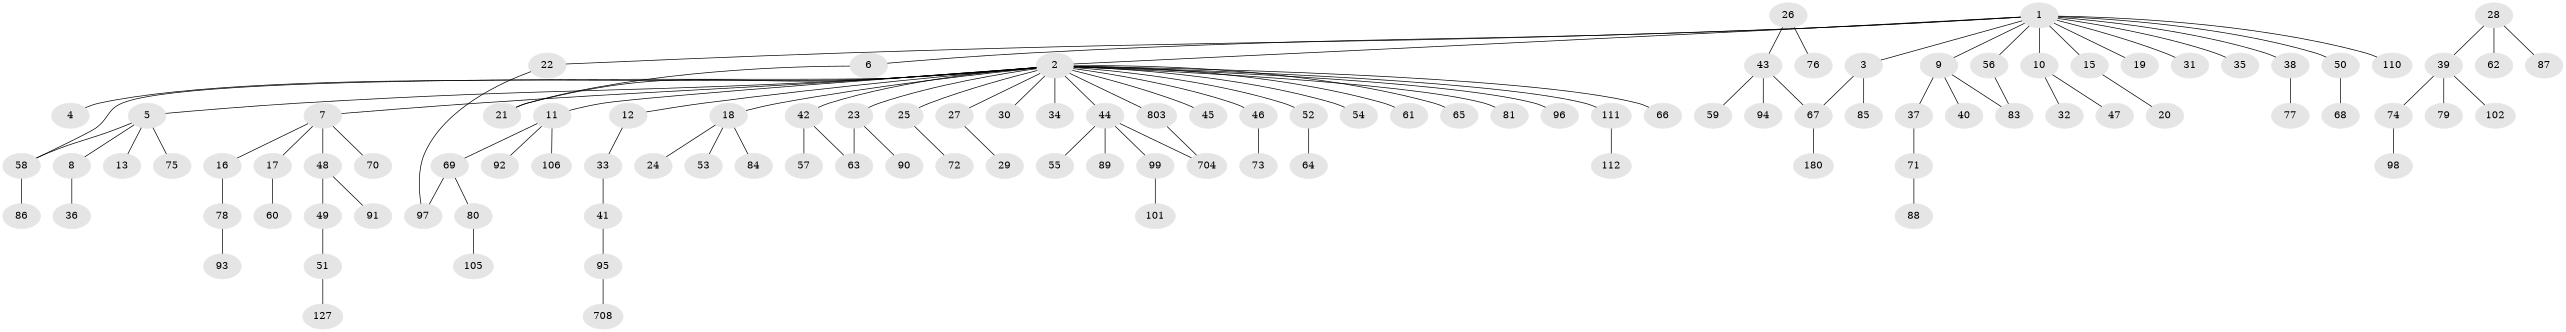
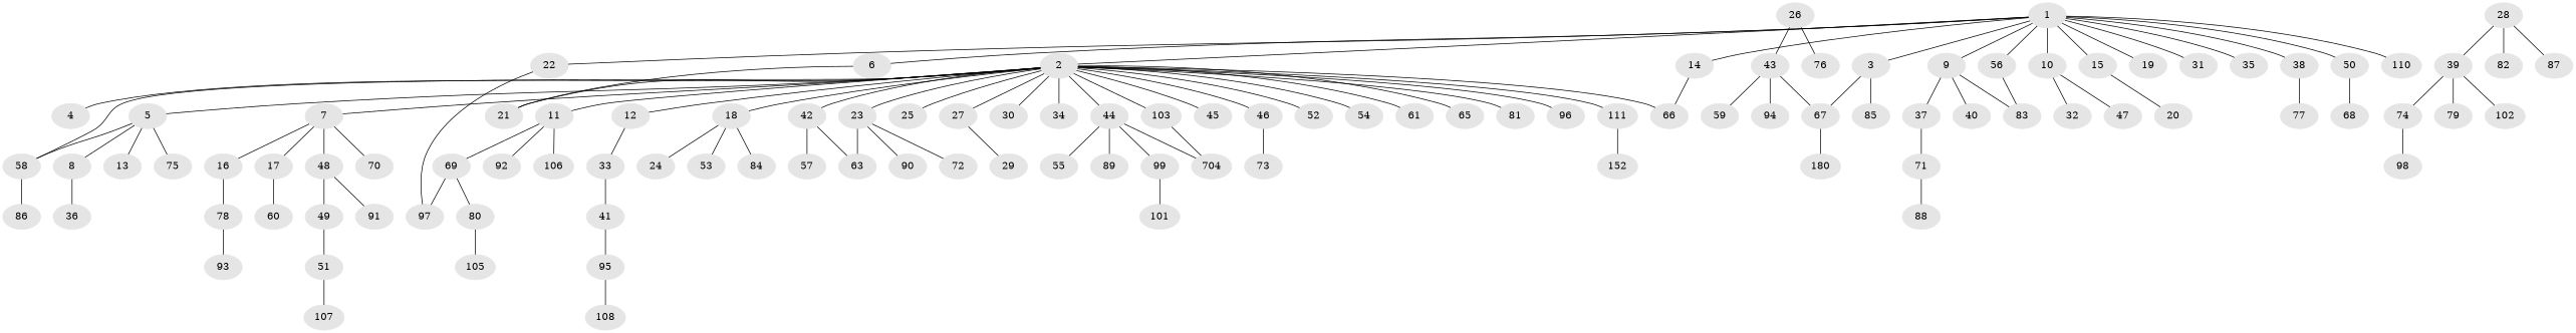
  graph {
    node [color=gray90 style=filled]
    1
    2
    3
    6
    9
    10
+   14
    15
    19
    22
    31
    35
    38
    50
    56
    110
    4
    5
    7
    11
    12
    18
    21
    23
    25
    27
    30
    34
    42
    44
    45
    46
    52
    54
    58
    61
    65
    66
    81
    96
-   103 [label=803]
+   103
    111
    67
    85
    37
    40
    83
    32
    47
    20
    97
    77
    68
    8
    13
    75
    16
    17
    48
    70
    69
    92
    106
    33
    24
    53
    84
    63
    72
    90
    29
    28
    39
-   62
+   62 [label=82]
    87
    57
    55
    89
    99
    n80 [label=704]
    73
-   64
    86
-   112
+   112 [label=152]
    n85 [label=180]
    26
    43
    76
    36
    78
    60
    49
    91
    71
    80
    41
    93
    59
    94
    74
    79
    102
    95
    88
    98
-   108 [label=708]
+   108
    101
    51
-   107 [label=127]
+   107
    105
    1 -- 2
    1 -- 3
    1 -- 6
    1 -- 9
    1 -- 10
+   1 -- 14
    1 -- 15
    1 -- 19
    1 -- 22
    1 -- 31
    1 -- 35
    1 -- 38
    1 -- 50
    1 -- 56
    1 -- 110
    2 -- 4
    2 -- 5
    2 -- 7
    2 -- 11
    2 -- 12
    2 -- 18
    2 -- 21
    2 -- 23
    2 -- 25
    2 -- 27
    2 -- 30
    2 -- 34
    2 -- 42
    2 -- 44
    2 -- 45
    2 -- 46
    2 -- 52
    2 -- 54
    2 -- 58
    2 -- 61
    2 -- 65
    2 -- 66
    2 -- 81
    2 -- 96
    2 -- 103
    2 -- 111
    3 -- 67
    3 -- 85
    6 -- 21
    9 -- 37
    9 -- 40
    9 -- 83
    10 -- 32
    10 -- 47
+   14 -- 66
    15 -- 20
    22 -- 97
    38 -- 77
    50 -- 68
    56 -- 83
    5 -- 58
    5 -- 8
    5 -- 13
    5 -- 75
    7 -- 16
    7 -- 17
    7 -- 48
    7 -- 70
    11 -- 69
    11 -- 92
    11 -- 106
    12 -- 33
    18 -- 24
    18 -- 53
    18 -- 84
    23 -- 63
-   25 -- 72
+   23 -- 72
    23 -- 90
    27 -- 29
    42 -- 63
    42 -- 57
    44 -- 55
    44 -- 89
    44 -- 99
    44 -- n80
    46 -- 73
-   52 -- 64
    58 -- 86
    103 -- n80
    111 -- 112
    67 -- n85
    37 -- 71
    8 -- 36
    16 -- 78
    17 -- 60
    48 -- 49
    48 -- 91
    69 -- 97
    69 -- 80
    33 -- 41
    28 -- 39
    28 -- 62
    28 -- 87
    39 -- 74
    39 -- 79
    39 -- 102
    99 -- 101
    26 -- 43
    26 -- 76
    43 -- 67
    43 -- 59
    43 -- 94
    78 -- 93
    49 -- 51
    71 -- 88
    80 -- 105
    41 -- 95
    74 -- 98
    95 -- 108
    51 -- 107
  }
